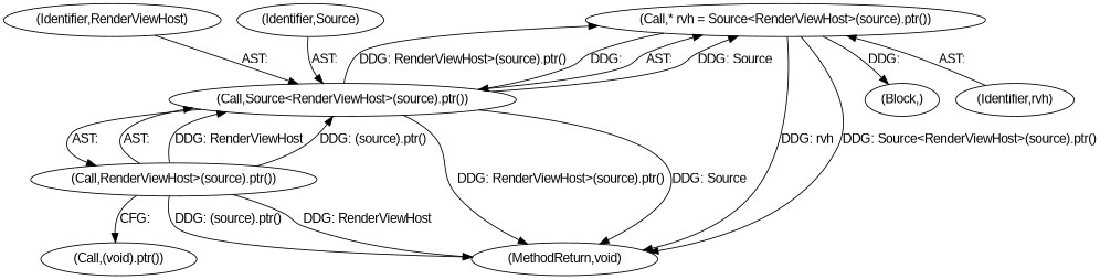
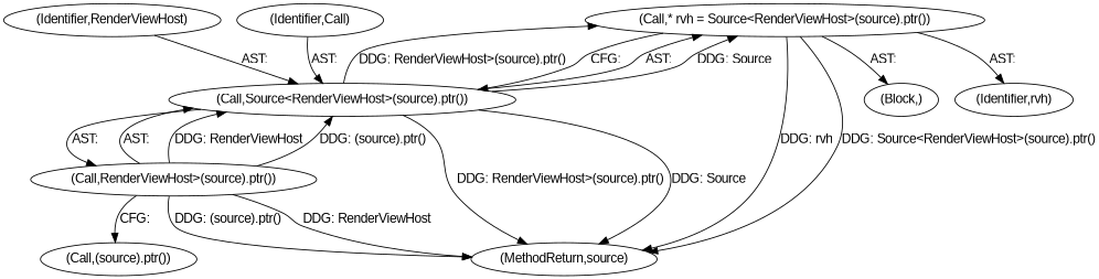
  digraph {
    fontname="Liberation Sans"
    node [fontname="Liberation Sans"]
    edge [fontname="Liberation Sans"]
    n1 [label="(Call,* rvh = Source<RenderViewHost>(source).ptr())"]
    n2 [label="(Call,Source<RenderViewHost>(source).ptr())"]
    n3 [label="(Block,)"]
-   n4 [label="(MethodReturn,void)"]
+   n4 [label="(MethodReturn,source)"]
    n5 [label="(Call,RenderViewHost>(source).ptr())"]
-   n6 [label="(Call,(void).ptr())"]
+   n6 [label="(Call,(source).ptr())"]
    n7 [label="(Identifier,RenderViewHost)"]
-   n8 [label="(Identifier,Source)"]
+   n8 [label="(Identifier,Call)"]
    n9 [label="(Identifier,rvh)"]
-   n1 -> n2 [label="DDG: "]
-   n1 -> n3 [label="DDG: "]
+   n1 -> n2 [label="CFG: "]
+   n1 -> n3 [label="AST: "]
    n1 -> n4 [label="DDG: rvh"]
    n1 -> n4 [label="DDG: Source<RenderViewHost>(source).ptr()"]
    n2 -> n1 [label="AST: "]
    n2 -> n1 [label="DDG: Source"]
    n2 -> n1 [label="DDG: RenderViewHost>(source).ptr()"]
    n2 -> n4 [label="DDG: RenderViewHost>(source).ptr()"]
    n2 -> n4 [label="DDG: Source"]
    n2 -> n5 [label="AST: "]
    n5 -> n2 [label="AST: "]
    n5 -> n2 [label="DDG: RenderViewHost"]
    n5 -> n2 [label="DDG: (source).ptr()"]
    n5 -> n4 [label="DDG: (source).ptr()"]
    n5 -> n4 [label="DDG: RenderViewHost"]
    n5 -> n6 [label="CFG: "]
    n7 -> n2 [label="AST: "]
    n8 -> n2 [label="AST: "]
-   n9 -> n1 [label="AST: "]
+   n1 -> n9 [label="AST: "]
  }
